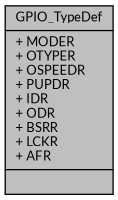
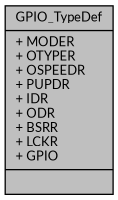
  digraph {
    fontname=Lato
-   n1 [color=black fillcolor=grey75 fontcolor=black fontname=Lato fontsize=10 height=0.2 label="{GPIO_TypeDef\n|+ MODER\l+ OTYPER\l+ OSPEEDR\l+ PUPDR\l+ IDR\l+ ODR\l+ BSRR\l+ LCKR\l+ AFR\l|}" shape=record style=filled width=0.4]
+   n1 [color=black fillcolor=grey75 fontcolor=black fontname=Lato fontsize=10 height=0.2 label="{GPIO_TypeDef\n|+ MODER\l+ OTYPER\l+ OSPEEDR\l+ PUPDR\l+ IDR\l+ ODR\l+ BSRR\l+ LCKR\l+ GPIO\l|}" shape=record style=filled width=0.4]
  }
